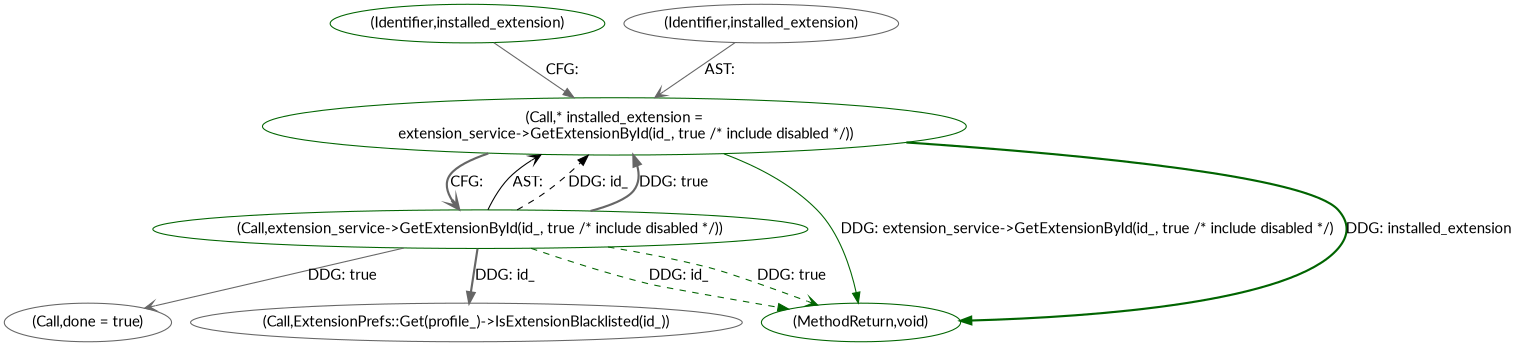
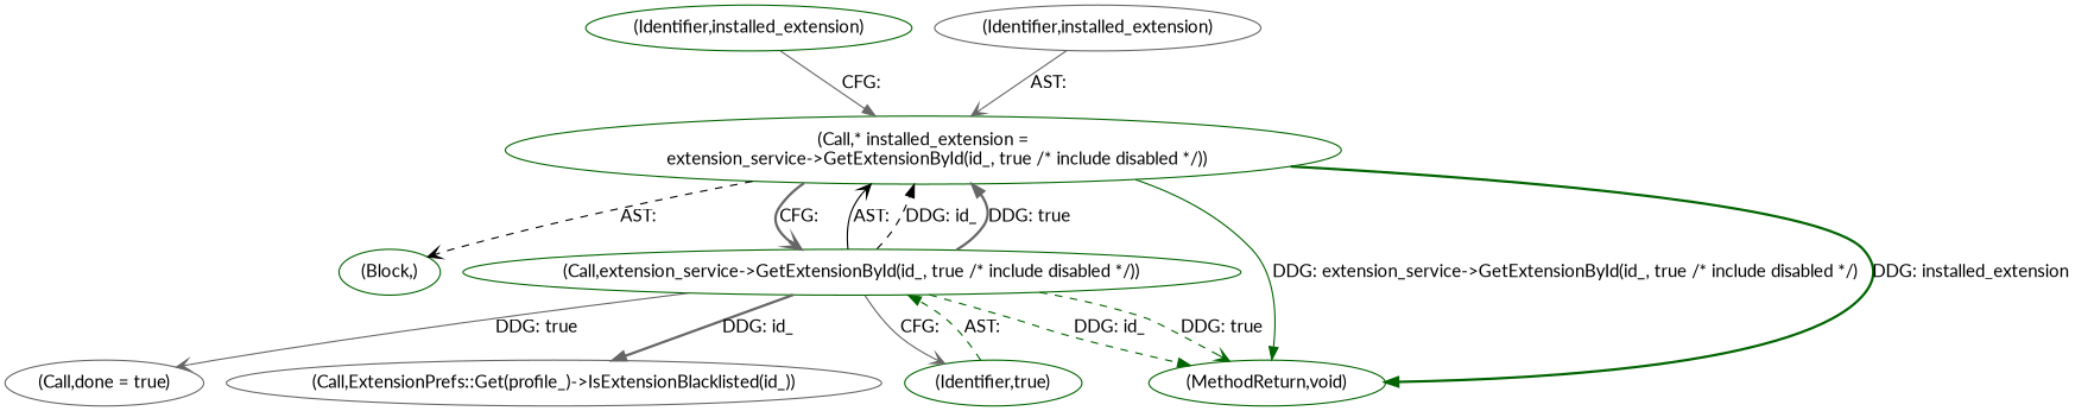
  digraph {
    fontname=Lato
    node [color=darkgreen fontname=Lato]
    edge [arrowhead=normal color=gray40 fontname=Lato style=solid]
    n1 [label="(Call,* installed_extension =\n      extension_service->GetExtensionById(id_, true /* include disabled */))"]
    n2 [label="(Call,extension_service->GetExtensionById(id_, true /* include disabled */))"]
+   n3 [label="(Block,)"]
    n4 [label="(MethodReturn,void)"]
    n5 [color=gray40 label="(Call,done = true)"]
    n6 [color=gray40 label="(Call,ExtensionPrefs::Get(profile_)->IsExtensionBlacklisted(id_))"]
+   n7 [label="(Identifier,true)"]
    n8 [label="(Identifier,installed_extension)"]
    n9 [color=gray40 label="(Identifier,installed_extension)"]
    n1 -> n2 [arrowhead=vee label="CFG: " style=bold]
+   n1 -> n3 [arrowhead=vee color=black label="AST: " style=dashed]
    n1 -> n4 [color=darkgreen label="DDG: extension_service->GetExtensionById(id_, true /* include disabled */)"]
    n1 -> n4 [color=darkgreen label="DDG: installed_extension" style=bold]
    n2 -> n1 [arrowhead=vee color=black label="AST: "]
    n2 -> n1 [color=black label="DDG: id_" style=dashed]
    n2 -> n1 [label="DDG: true" style=bold]
    n2 -> n4 [color=darkgreen label="DDG: id_" style=dashed]
    n2 -> n4 [arrowhead=vee color=darkgreen label="DDG: true" style=dashed]
    n2 -> n5 [arrowhead=vee label="DDG: true"]
    n2 -> n6 [label="DDG: id_" style=bold]
+   n2 -> n7 [arrowhead=vee label="CFG: "]
+   n7 -> n2 [color=darkgreen label="AST: " style=dashed]
    n8 -> n1 [label="CFG: "]
    n9 -> n1 [arrowhead=vee label="AST: "]
  }
